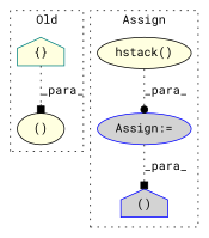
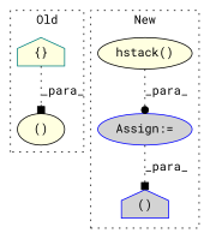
  digraph {
    fontname="Roboto Mono"
    node [a=54 shape=ellipse style=filled fillcolor=lightyellow color=black fontname="Roboto Mono"]
    edge [style=dotted arrowhead=box fontname="Roboto Mono"]
    n1 [l=30 label="()" s=194]
    n2 [a=59 l="1,0" label="{}" s="176,185" shape=house color=teal]
    n3 [a=75 l="13,1" label="hstack()" s="161,184"]
    n4 [a=68 l=3 label="Assign:=" s=193 fillcolor=lightgrey color=blue]
    n5 [l=5 label="()" s=254 shape=house fillcolor=lightgrey color=blue]
    subgraph cluster_1 {
      label=Old
      style=dotted
      n1
      n2
    }
    subgraph cluster_2 {
-     label=Assign
+     label=New
      style=dotted
      n3
      n4
      n5
    }
    n2 -> n1 [label=_para_]
    n3 -> n4 [label=_para_ arrowhead=dot]
    n4 -> n5 [label=_para_]
  }
